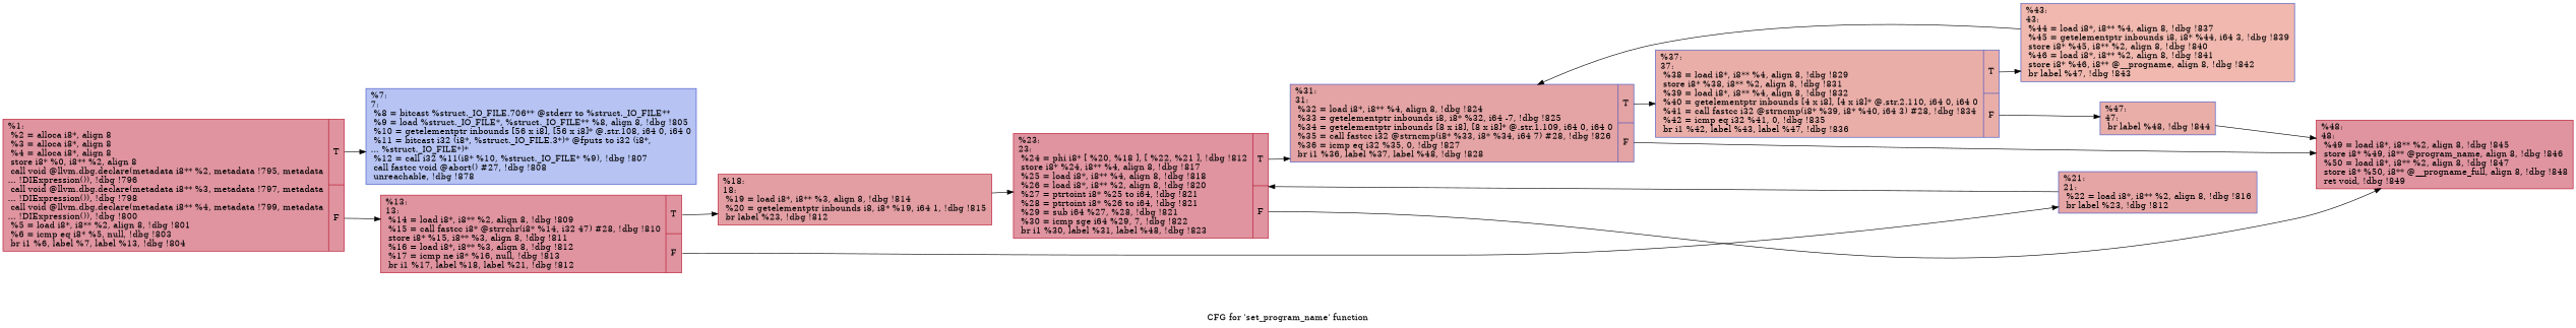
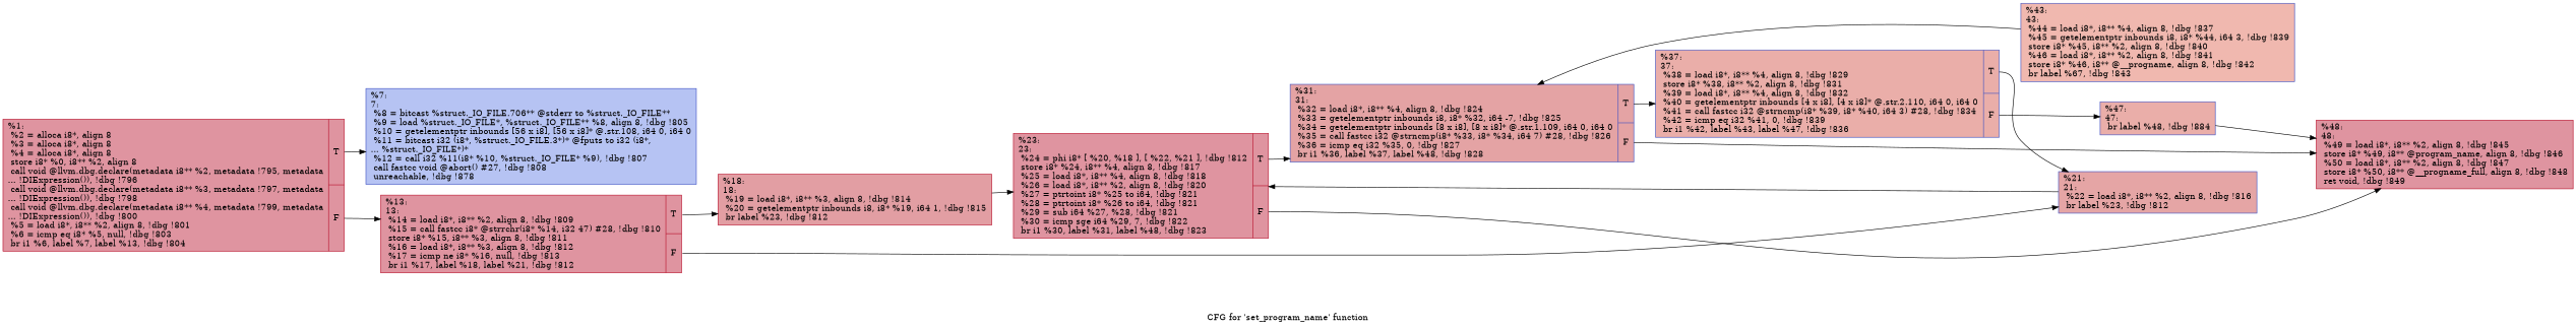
  digraph {
    label="CFG for 'set_program_name' function"
    rankdir=LR
    node [color="#3d50c3ff" fillcolor="#b70d2870" shape=record style=filled]
    edge [tailport=s0]
    n1 [color="#b70d28ff" label="{%1:\l  %2 = alloca i8*, align 8\l  %3 = alloca i8*, align 8\l  %4 = alloca i8*, align 8\l  store i8* %0, i8** %2, align 8\l  call void @llvm.dbg.declare(metadata i8** %2, metadata !795, metadata\l... !DIExpression()), !dbg !796\l  call void @llvm.dbg.declare(metadata i8** %3, metadata !797, metadata\l... !DIExpression()), !dbg !798\l  call void @llvm.dbg.declare(metadata i8** %4, metadata !799, metadata\l... !DIExpression()), !dbg !800\l  %5 = load i8*, i8** %2, align 8, !dbg !801\l  %6 = icmp eq i8* %5, null, !dbg !803\l  br i1 %6, label %7, label %13, !dbg !804\l|{<s0>T|<s1>F}}"]
    n2 [fillcolor="#5977e370" label="{%7:\l7:                                                \l  %8 = bitcast %struct._IO_FILE.706** @stderr to %struct._IO_FILE**\l  %9 = load %struct._IO_FILE*, %struct._IO_FILE** %8, align 8, !dbg !805\l  %10 = getelementptr inbounds [56 x i8], [56 x i8]* @.str.108, i64 0, i64 0\l  %11 = bitcast i32 (i8*, %struct._IO_FILE.3*)* @fputs to i32 (i8*,\l... %struct._IO_FILE*)*\l  %12 = call i32 %11(i8* %10, %struct._IO_FILE* %9), !dbg !807\l  call fastcc void @abort() #27, !dbg !808\l  unreachable, !dbg !878\l}"]
    n3 [color="#b70d28ff" label="{%13:\l13:                                               \l  %14 = load i8*, i8** %2, align 8, !dbg !809\l  %15 = call fastcc i8* @strrchr(i8* %14, i32 47) #28, !dbg !810\l  store i8* %15, i8** %3, align 8, !dbg !811\l  %16 = load i8*, i8** %3, align 8, !dbg !812\l  %17 = icmp ne i8* %16, null, !dbg !813\l  br i1 %17, label %18, label %21, !dbg !812\l|{<s0>T|<s1>F}}"]
    n4 [color="#b70d28ff" fillcolor="#be242e70" label="{%18:\l18:                                               \l  %19 = load i8*, i8** %3, align 8, !dbg !814\l  %20 = getelementptr inbounds i8, i8* %19, i64 1, !dbg !815\l  br label %23, !dbg !812\l}"]
    n5 [fillcolor="#c5333470" label="{%21:\l21:                                               \l  %22 = load i8*, i8** %2, align 8, !dbg !816\l  br label %23, !dbg !812\l}"]
    n6 [color="#b70d28ff" label="{%23:\l23:                                               \l  %24 = phi i8* [ %20, %18 ], [ %22, %21 ], !dbg !812\l  store i8* %24, i8** %4, align 8, !dbg !817\l  %25 = load i8*, i8** %4, align 8, !dbg !818\l  %26 = load i8*, i8** %2, align 8, !dbg !820\l  %27 = ptrtoint i8* %25 to i64, !dbg !821\l  %28 = ptrtoint i8* %26 to i64, !dbg !821\l  %29 = sub i64 %27, %28, !dbg !821\l  %30 = icmp sge i64 %29, 7, !dbg !822\l  br i1 %30, label %31, label %48, !dbg !823\l|{<s0>T|<s1>F}}"]
    n7 [fillcolor="#c32e3170" label="{%31:\l31:                                               \l  %32 = load i8*, i8** %4, align 8, !dbg !824\l  %33 = getelementptr inbounds i8, i8* %32, i64 -7, !dbg !825\l  %34 = getelementptr inbounds [8 x i8], [8 x i8]* @.str.1.109, i64 0, i64 0\l  %35 = call fastcc i32 @strncmp(i8* %33, i8* %34, i64 7) #28, !dbg !826\l  %36 = icmp eq i32 %35, 0, !dbg !827\l  br i1 %36, label %37, label %48, !dbg !828\l|{<s0>T|<s1>F}}"]
    n8 [color="#b70d28ff" label="{%48:\l48:                                               \l  %49 = load i8*, i8** %2, align 8, !dbg !845\l  store i8* %49, i8** @program_name, align 8, !dbg !846\l  %50 = load i8*, i8** %2, align 8, !dbg !847\l  store i8* %50, i8** @__progname_full, align 8, !dbg !848\l  ret void, !dbg !849\l}"]
-   n9 [fillcolor="#d0473d70" label="{%37:\l37:                                               \l  %38 = load i8*, i8** %4, align 8, !dbg !829\l  store i8* %38, i8** %2, align 8, !dbg !831\l  %39 = load i8*, i8** %4, align 8, !dbg !832\l  %40 = getelementptr inbounds [4 x i8], [4 x i8]* @.str.2.110, i64 0, i64 0\l  %41 = call fastcc i32 @strncmp(i8* %39, i8* %40, i64 3) #28, !dbg !834\l  %42 = icmp eq i32 %41, 0, !dbg !835\l  br i1 %42, label %43, label %47, !dbg !836\l|{<s0>T|<s1>F}}"]
-   n10 [fillcolor="#dc5d4a70" label="{%43:\l43:                                               \l  %44 = load i8*, i8** %4, align 8, !dbg !837\l  %45 = getelementptr inbounds i8, i8* %44, i64 3, !dbg !839\l  store i8* %45, i8** %2, align 8, !dbg !840\l  %46 = load i8*, i8** %2, align 8, !dbg !841\l  store i8* %46, i8** @__progname, align 8, !dbg !842\l  br label %47, !dbg !843\l}"]
-   n11 [fillcolor="#d0473d70" label="{%47:\l47:                                               \l  br label %48, !dbg !844\l}"]
+   n9 [fillcolor="#d0473d70" label="{%37:\l37:                                               \l  %38 = load i8*, i8** %4, align 8, !dbg !829\l  store i8* %38, i8** %2, align 8, !dbg !831\l  %39 = load i8*, i8** %4, align 8, !dbg !832\l  %40 = getelementptr inbounds [4 x i8], [4 x i8]* @.str.2.110, i64 0, i64 0\l  %41 = call fastcc i32 @strncmp(i8* %39, i8* %40, i64 3) #28, !dbg !834\l  %42 = icmp eq i32 %41, 0, !dbg !839\l  br i1 %42, label %43, label %47, !dbg !836\l|{<s0>T|<s1>F}}"]
+   n10 [fillcolor="#dc5d4a70" label="{%43:\l43:                                               \l  %44 = load i8*, i8** %4, align 8, !dbg !837\l  %45 = getelementptr inbounds i8, i8* %44, i64 3, !dbg !839\l  store i8* %45, i8** %2, align 8, !dbg !840\l  %46 = load i8*, i8** %2, align 8, !dbg !841\l  store i8* %46, i8** @__progname, align 8, !dbg !842\l  br label %67, !dbg !843\l}"]
+   n11 [fillcolor="#d0473d70" label="{%47:\l47:                                               \l  br label %48, !dbg !884\l}"]
    n1 -> n2
    n1 -> n3 [tailport=s1]
    n3 -> n4
    n3 -> n5 [tailport=s1]
    n4 -> n6
    n5 -> n6
    n6 -> n7
    n6 -> n8 [tailport=s1]
    n7 -> n8 [tailport=s1]
    n7 -> n9
-   n9 -> n10
+   n9 -> n5
    n9 -> n11 [tailport=s1]
    n10 -> n7
    n11 -> n8
  }
